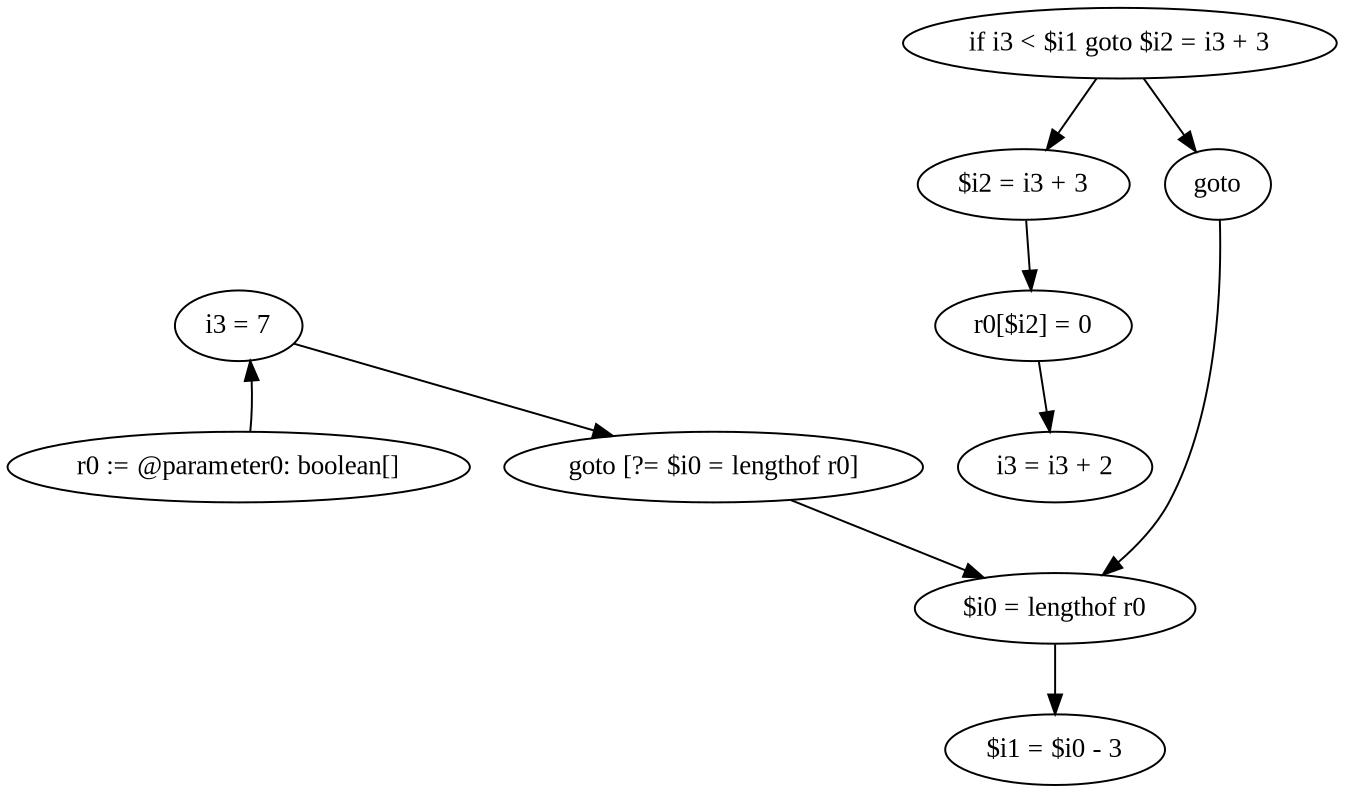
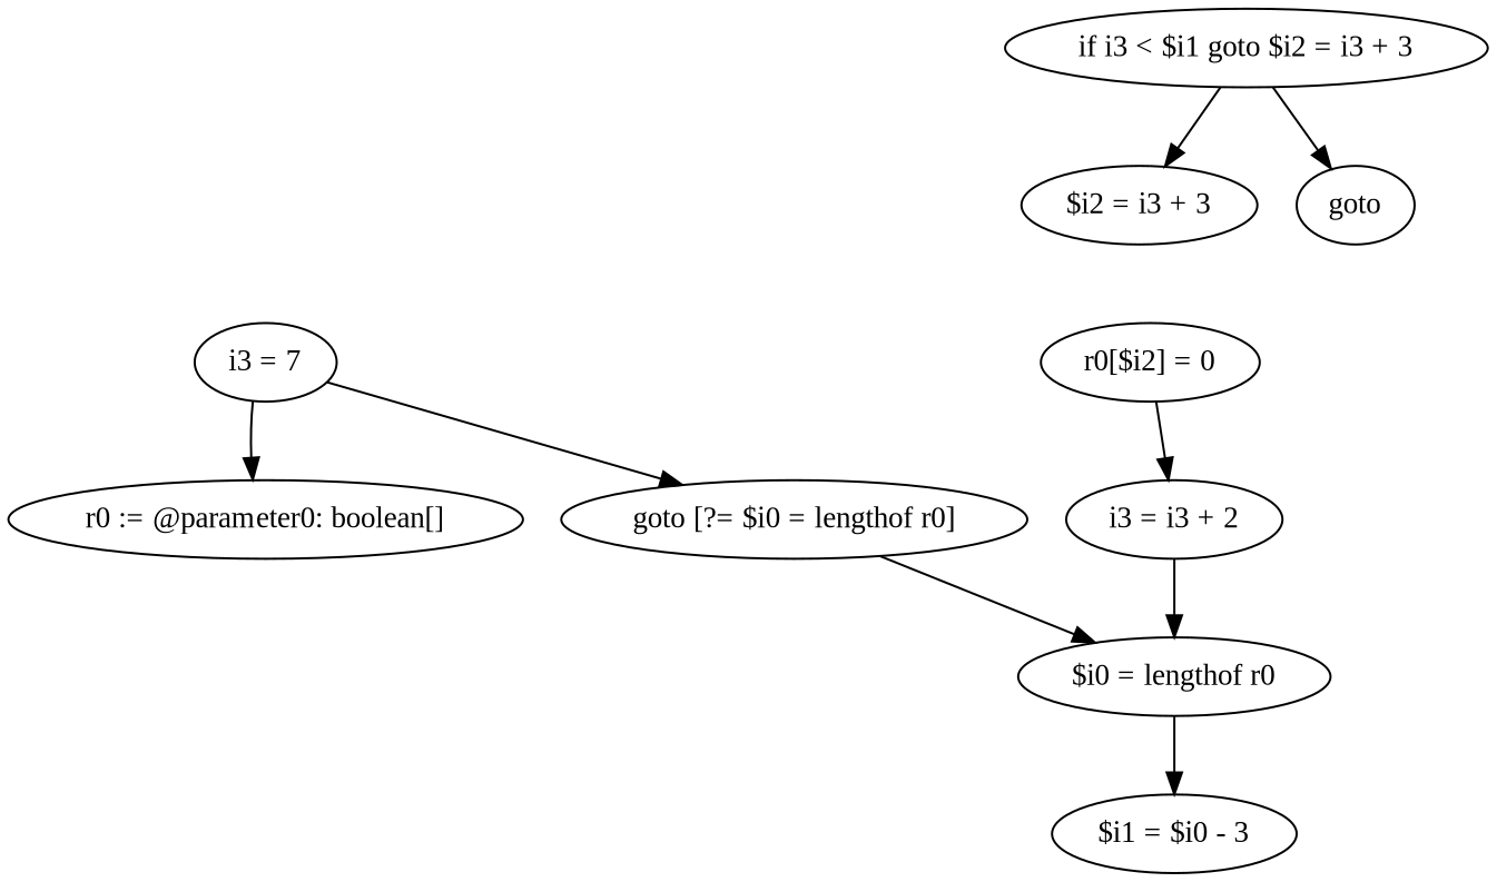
  digraph {
    fontname="Liberation Serif"
    node [fontname="Liberation Serif"]
    edge [fontname="Liberation Serif"]
    n1 [label="i3 = 7"]
    "r0 := @parameter0: boolean[]"
    "goto [?= $i0 = lengthof r0]"
    "$i0 = lengthof r0"
    "$i1 = $i0 - 3"
    "$i2 = i3 + 3"
    "r0[$i2] = 0"
    n8 [label="i3 = i3 + 2"]
    "if i3 < $i1 goto $i2 = i3 + 3"
    n10 [label=goto]
    n1 -> "goto [?= $i0 = lengthof r0]"
-   "r0 := @parameter0: boolean[]" -> n1
+   n1 -> "r0 := @parameter0: boolean[]"
    "goto [?= $i0 = lengthof r0]" -> "$i0 = lengthof r0"
    "$i0 = lengthof r0" -> "$i1 = $i0 - 3"
-   "$i2 = i3 + 3" -> "r0[$i2] = 0"
    "r0[$i2] = 0" -> n8
-   n10 -> "$i0 = lengthof r0"
+   n8 -> "$i0 = lengthof r0"
    "if i3 < $i1 goto $i2 = i3 + 3" -> "$i2 = i3 + 3"
    "if i3 < $i1 goto $i2 = i3 + 3" -> n10
  }
